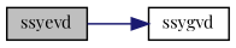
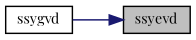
  digraph {
    rankdir=RL
    fontname="Playfair Display"
    node [color=black fontname="Playfair Display" fontsize=10 shape=record style=filled]
    n1 [fillcolor=grey75 fontcolor=black height=0.2 label=ssyevd width=0.4]
    n2 [fillcolor=white height=0.2 label=ssygvd width=0.4]
-   n2 -> n1 [color=midnightblue dir=back fontname="Playfair Display" fontsize=10 labelfontname=Helvetica labelfontsize=10 style=solid]
+   n1 -> n2 [color=midnightblue dir=back fontname="Playfair Display" fontsize=10 labelfontname=Helvetica labelfontsize=10 style=solid]
  }
